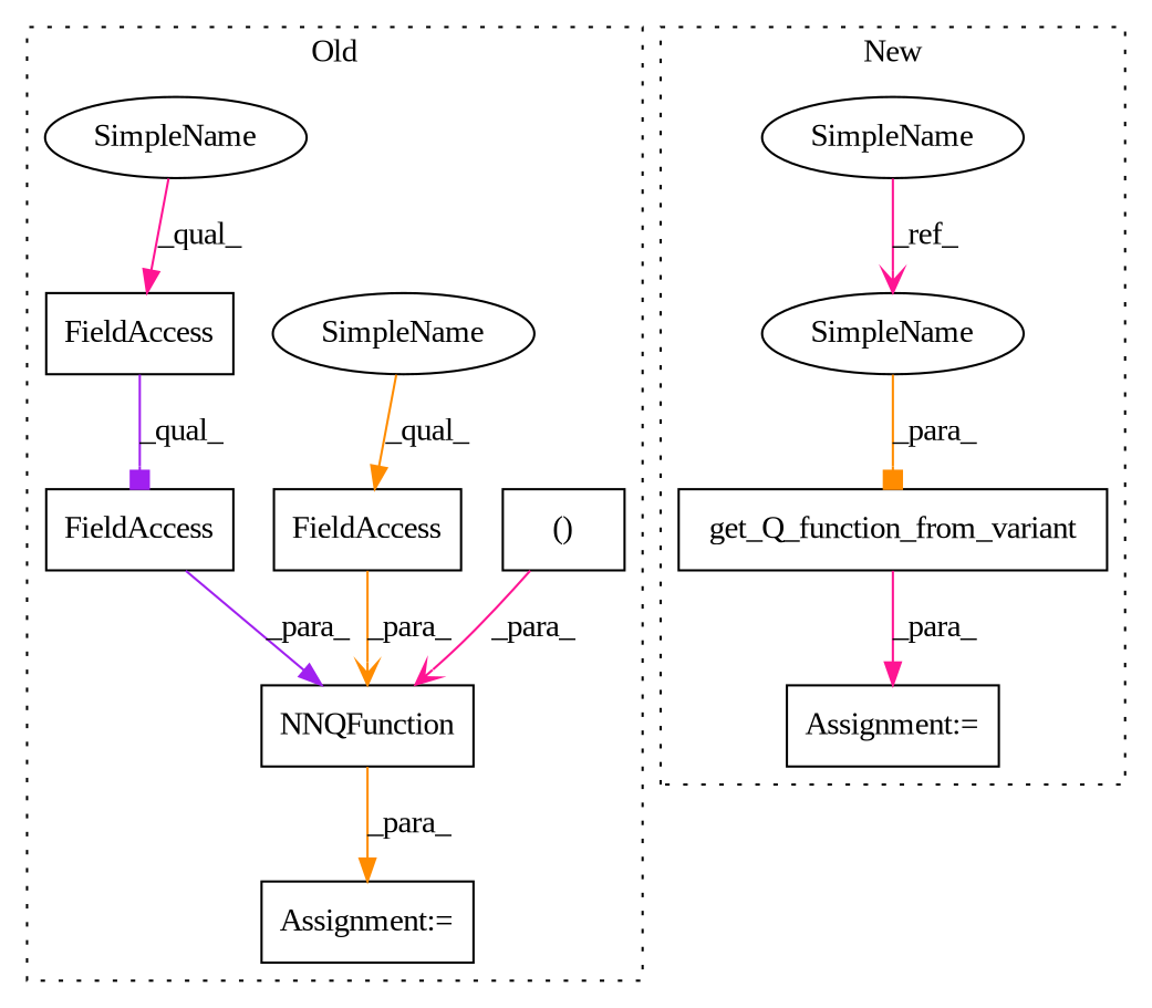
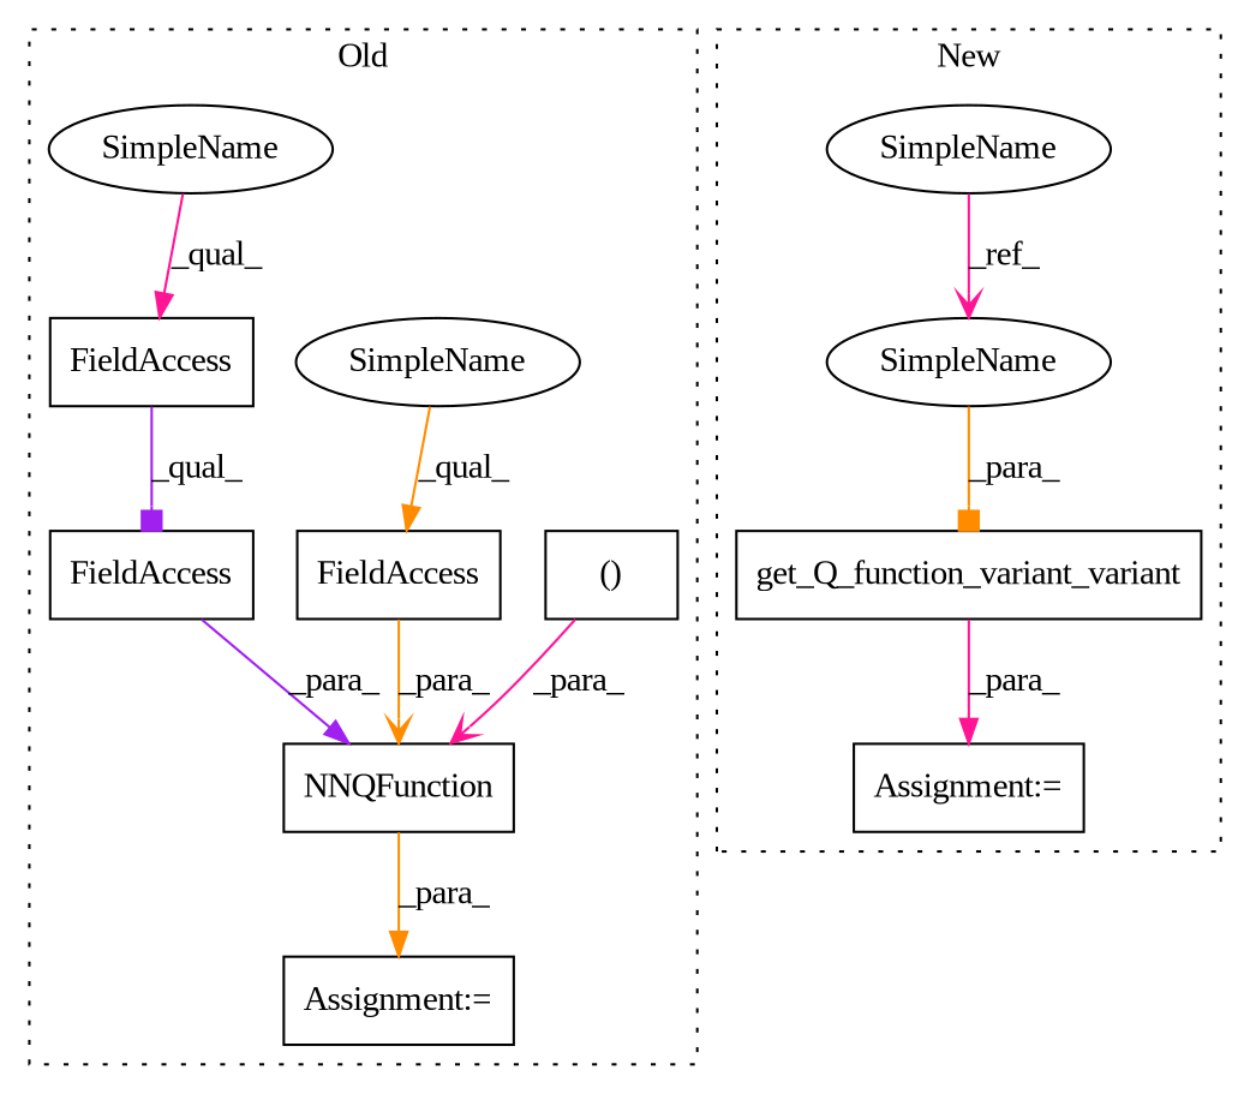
  digraph {
    fontname="Liberation Serif"
    node [a=42 l=3 s=2379 shape=box fontname="Liberation Serif"]
    edge [color=deeppink arrowhead=normal fontname="Liberation Serif"]
    n1 [a=106 l=15 label="()" s=2407]
    n2 [a=32 l="12,2" label=NNQFunction s="2338,2422"]
    n3 [a=22 l=28 label=FieldAccess s=2350]
    n4 [a=22 l=16 label=FieldAccess]
    n5 [a=22 l=22 label=FieldAccess]
    n6 [a=7 l=1 label="Assignment:=" s=2337]
    n7 [label=SimpleName s=2350 shape=ellipse]
    n8 [label=SimpleName shape=ellipse]
-   n9 [a=32 l="28,1" label=get_Q_function_from_variant s="2530,2569"]
+   n9 [a=32 l="28,1" label=get_Q_function_variant_variant s="2530,2569"]
    n10 [label=SimpleName s=2138 shape=ellipse]
    n11 [a=7 l=1 label="Assignment:=" s=2529]
    n12 [label=SimpleName s=2566 shape=ellipse]
    subgraph cluster_1 {
      label=Old
      style=dotted
      n1
      n2
      n3
      n4
      n5
      n6
      n7
      n8
    }
    subgraph cluster_2 {
      label=New
      style=dotted
      n9
      n10
      n11
      n12
    }
    n1 -> n2 [label=_para_ arrowhead=vee]
    n2 -> n6 [label=_para_ color=darkorange]
    n3 -> n2 [label=_para_ color=darkorange arrowhead=vee]
    n4 -> n5 [label=_qual_ color=purple arrowhead=box]
    n5 -> n2 [label=_para_ color=purple]
    n7 -> n3 [label=_qual_ color=darkorange]
    n8 -> n4 [label=_qual_]
    n9 -> n11 [label=_para_]
    n10 -> n12 [label=_ref_ arrowhead=vee]
    n12 -> n9 [label=_para_ color=darkorange arrowhead=box]
  }
